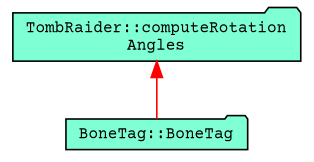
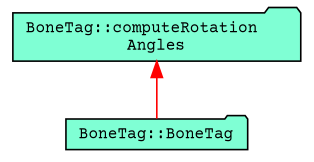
  digraph {
    rankdir=TB
    fontname="Courier Prime"
    node [color=black fillcolor=aquamarine fontname="Courier Prime" fontsize=10 shape=folder style=filled]
-   n1 [fontcolor=black height=0.2 label="TombRaider::computeRotation\lAngles" width=0.4]
+   n1 [fontcolor=black height=0.2 label="BoneTag::computeRotation\lAngles" width=0.4]
    n2 [height=0.2 label="BoneTag::BoneTag" width=0.4]
    n1 -> n2 [color=red dir=back fontname="Courier Prime" fontsize=10 labelfontname=Helvetica labelfontsize=10 style=solid]
  }
